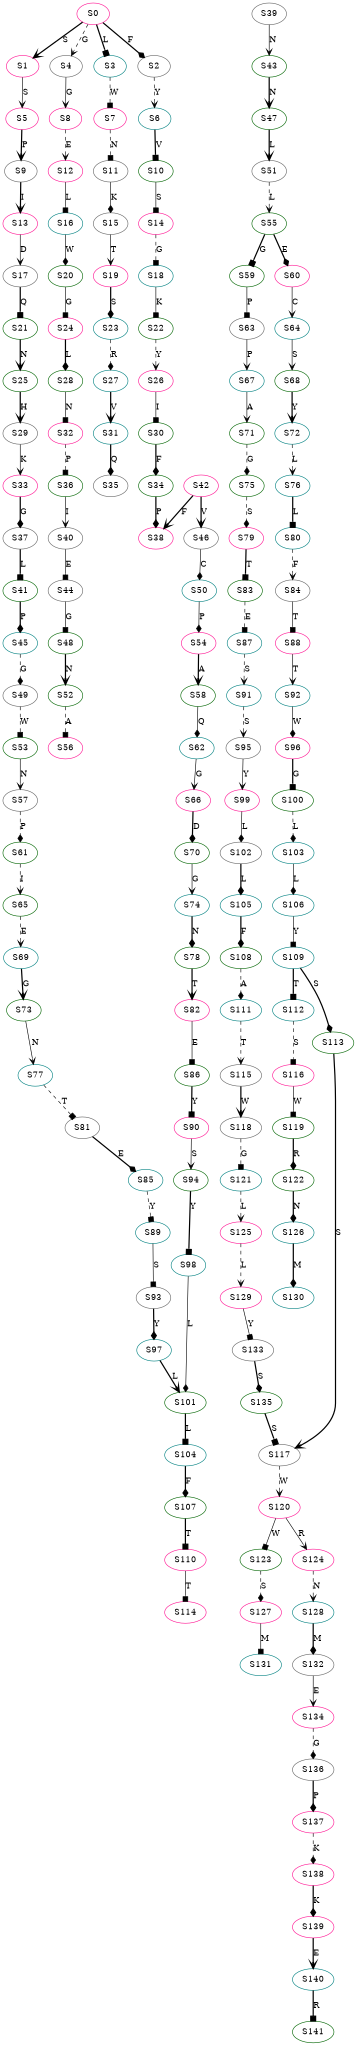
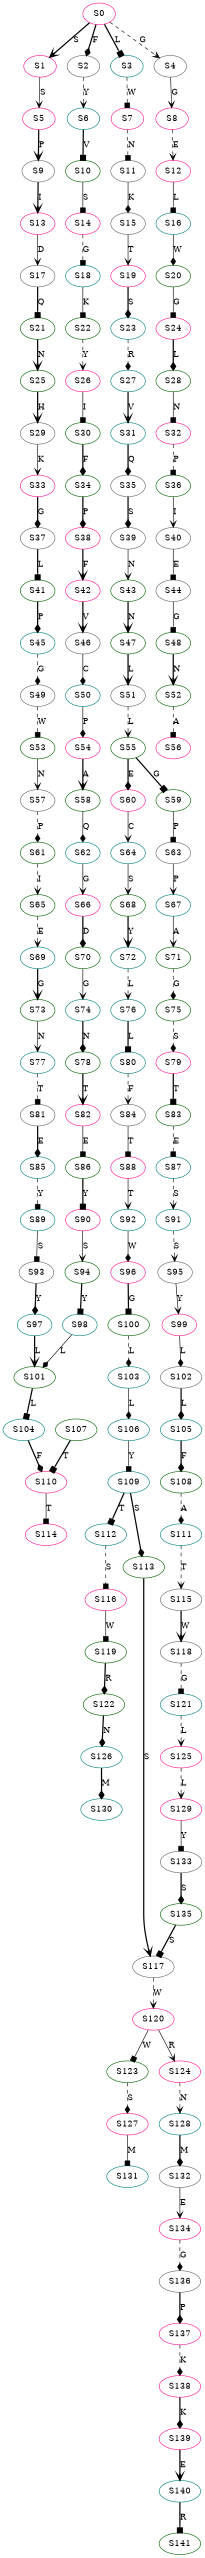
  strict digraph {
    node [color=darkgreen]
    edge [arrowhead=vee style=bold]
    S0 [color=deeppink]
    S1 [color=deeppink]
    S2 [color=gray40]
    S3 [color=teal]
    S4 [color=gray40]
    S5 [color=deeppink]
    S6 [color=teal]
    S7 [color=deeppink]
    S8 [color=deeppink]
    S9 [color=gray40]
    S10
    S11 [color=gray40]
    S12 [color=deeppink]
    S13 [color=deeppink]
    S14 [color=deeppink]
    S15 [color=gray40]
    S16 [color=teal]
    S17 [color=gray40]
    S18 [color=teal]
    S19 [color=deeppink]
    S20
    S21
    S22
    S23 [color=teal]
    S24 [color=deeppink]
    S25
    S26 [color=deeppink]
    S27 [color=teal]
    S28
    S29 [color=gray40]
    S30
    S31 [color=teal]
    S32 [color=deeppink]
    S33 [color=deeppink]
    S34
    S35 [color=gray40]
    S36
    S37 [color=gray40]
    S38 [color=deeppink]
    S39 [color=gray40]
    S40 [color=gray40]
    S41
    S42 [color=deeppink]
    S43
    S44 [color=gray40]
    S45 [color=teal]
    S46 [color=gray40]
    S47
    S48
    S49 [color=gray40]
    S50 [color=teal]
    S51 [color=gray40]
    S52
    S53
    S54 [color=deeppink]
    S55
    S56 [color=deeppink]
    S57 [color=gray40]
    S58
    S59
    S60 [color=deeppink]
    S61
    S62 [color=teal]
    S63 [color=gray40]
    S64 [color=teal]
    S65
    S66 [color=deeppink]
    S67 [color=teal]
    S68
    S69 [color=teal]
    S70
    S71
    S72 [color=teal]
    S73
    S74 [color=teal]
    S75
    S76 [color=teal]
    S77 [color=teal]
    S78
    S79 [color=deeppink]
    S80 [color=teal]
    S81 [color=gray40]
    S82 [color=deeppink]
    S83
    S84 [color=gray40]
    S85 [color=teal]
    S86
    S87 [color=teal]
    S88 [color=deeppink]
    S89 [color=teal]
    S90 [color=deeppink]
    S91 [color=teal]
    S92 [color=teal]
    S93 [color=gray40]
    S94
    S95 [color=gray40]
    S96 [color=deeppink]
    S97 [color=teal]
    S98 [color=teal]
    S99 [color=deeppink]
    S100
    S101
    S102 [color=gray40]
    S103 [color=teal]
    S104 [color=teal]
    S105 [color=teal]
    S106 [color=teal]
    S107
    S108
    S109 [color=teal]
    S110 [color=deeppink]
    S111 [color=teal]
    S112 [color=teal]
    S113
    S114 [color=deeppink]
    S115 [color=gray40]
    S116 [color=deeppink]
    S117 [color=gray40]
    S118 [color=gray40]
    S119
    S120 [color=deeppink]
    S121 [color=teal]
    S122
    S123
    S124 [color=deeppink]
    S125 [color=deeppink]
    S126 [color=teal]
    S127 [color=deeppink]
    S128 [color=teal]
    S129 [color=deeppink]
    S130 [color=teal]
    S131 [color=teal]
    S132 [color=gray40]
    S133 [color=gray40]
    S134 [color=deeppink]
    S135
    S136 [color=gray40]
    S137 [color=deeppink]
    S138 [color=deeppink]
    S139 [color=deeppink]
    S140 [color=teal]
    S141
    S0 -> S1 [label=S]
    S0 -> S2 [arrowhead=diamond label=F]
    S0 -> S3 [arrowhead=box label=L]
    S0 -> S4 [label=G style=dashed]
    S1 -> S5 [label=S style=solid]
    S2 -> S6 [label=Y style=dashed]
    S3 -> S7 [arrowhead=box label=W style=dashed]
    S4 -> S8 [label=G style=solid]
    S5 -> S9 [label=P]
    S6 -> S10 [arrowhead=box label=V]
    S7 -> S11 [arrowhead=box label=N style=dashed]
    S8 -> S12 [label=E style=dashed]
    S9 -> S13 [label=I]
    S10 -> S14 [arrowhead=box label=S style=solid]
    S11 -> S15 [arrowhead=diamond label=K style=solid]
    S12 -> S16 [arrowhead=box label=L style=solid]
    S13 -> S17 [label=D style=solid]
    S14 -> S18 [arrowhead=box label=G style=dashed]
    S15 -> S19 [label=T style=solid]
    S16 -> S20 [arrowhead=diamond label=W style=solid]
    S17 -> S21 [arrowhead=box label=Q]
    S18 -> S22 [arrowhead=box label=K style=solid]
    S19 -> S23 [arrowhead=diamond label=S]
    S20 -> S24 [arrowhead=box label=G style=solid]
    S21 -> S25 [label=N]
    S22 -> S26 [label=Y style=dashed]
    S23 -> S27 [arrowhead=diamond label=R style=dashed]
    S24 -> S28 [arrowhead=diamond label=L]
    S25 -> S29 [label=H]
    S26 -> S30 [arrowhead=box label=I style=solid]
    S27 -> S31 [label=V]
    S28 -> S32 [arrowhead=box label=N style=solid]
    S29 -> S33 [label=K style=solid]
    S30 -> S34 [arrowhead=diamond label=F]
    S31 -> S35 [arrowhead=diamond label=Q]
    S32 -> S36 [arrowhead=box label=P style=dashed]
    S33 -> S37 [arrowhead=diamond label=G]
    S34 -> S38 [arrowhead=diamond label=P]
+   S35 -> S39 [arrowhead=diamond label=S]
    S36 -> S40 [label=I style=solid]
    S37 -> S41 [arrowhead=box label=L]
-   S42 -> S38 [label=F]
+   S38 -> S42 [label=F]
    S39 -> S43 [label=N style=solid]
    S40 -> S44 [arrowhead=box label=E style=solid]
    S41 -> S45 [arrowhead=diamond label=P]
    S42 -> S46 [label=V]
    S43 -> S47 [label=N]
    S44 -> S48 [arrowhead=box label=G style=solid]
    S45 -> S49 [arrowhead=diamond label=G style=dashed]
    S46 -> S50 [arrowhead=diamond label=C style=solid]
    S47 -> S51 [label=L]
    S48 -> S52 [label=N]
    S49 -> S53 [arrowhead=box label=W style=dashed]
    S50 -> S54 [arrowhead=diamond label=P style=solid]
    S51 -> S55 [label=L style=dashed]
    S52 -> S56 [arrowhead=box label=A style=dashed]
    S53 -> S57 [label=N style=solid]
    S54 -> S58 [label=A]
    S55 -> S59 [arrowhead=box label=G]
    S55 -> S60 [arrowhead=diamond label=E]
    S57 -> S61 [arrowhead=diamond label=P style=dashed]
    S58 -> S62 [arrowhead=diamond label=Q style=solid]
    S59 -> S63 [arrowhead=box label=P style=solid]
    S60 -> S64 [label=C style=solid]
    S61 -> S65 [label=I style=dashed]
    S62 -> S66 [label=G style=solid]
    S63 -> S67 [label=P style=solid]
    S64 -> S68 [label=S style=solid]
    S65 -> S69 [label=E style=dashed]
    S66 -> S70 [arrowhead=diamond label=D]
    S67 -> S71 [label=A style=solid]
    S68 -> S72 [label=Y]
    S69 -> S73 [label=G]
    S70 -> S74 [label=G style=solid]
    S71 -> S75 [arrowhead=diamond label=G style=dashed]
    S72 -> S76 [label=L style=dashed]
    S73 -> S77 [label=N style=solid]
    S74 -> S78 [arrowhead=diamond label=N]
    S75 -> S79 [arrowhead=diamond label=S style=dashed]
    S76 -> S80 [arrowhead=box label=L]
    S77 -> S81 [arrowhead=box label=T style=dashed]
    S78 -> S82 [label=T]
    S79 -> S83 [arrowhead=box label=T]
    S80 -> S84 [label=F style=dashed]
    S81 -> S85 [arrowhead=diamond label=E]
    S82 -> S86 [arrowhead=box label=E style=solid]
    S83 -> S87 [arrowhead=box label=E style=dashed]
    S84 -> S88 [arrowhead=box label=T style=solid]
    S85 -> S89 [arrowhead=box label=Y style=dashed]
    S86 -> S90 [arrowhead=box label=Y]
    S87 -> S91 [label=S style=dashed]
    S88 -> S92 [label=T style=solid]
    S89 -> S93 [arrowhead=box label=S style=solid]
    S90 -> S94 [label=S style=solid]
    S91 -> S95 [label=S style=dashed]
    S92 -> S96 [arrowhead=diamond label=W style=solid]
    S93 -> S97 [arrowhead=diamond label=Y]
    S94 -> S98 [arrowhead=box label=Y]
    S95 -> S99 [label=Y style=solid]
    S96 -> S100 [arrowhead=box label=G]
    S97 -> S101 [label=L]
    S98 -> S101 [arrowhead=diamond label=L style=solid]
    S99 -> S102 [arrowhead=diamond label=L style=solid]
    S100 -> S103 [arrowhead=diamond label=L style=dashed]
    S101 -> S104 [arrowhead=box label=L]
    S102 -> S105 [arrowhead=diamond label=L]
    S103 -> S106 [arrowhead=diamond label=L style=solid]
-   S104 -> S107 [arrowhead=diamond label=F]
+   S104 -> S110 [arrowhead=diamond label=F]
    S105 -> S108 [arrowhead=diamond label=F]
    S106 -> S109 [arrowhead=box label=Y style=solid]
    S107 -> S110 [arrowhead=box label=T]
    S108 -> S111 [arrowhead=diamond label=A style=dashed]
    S109 -> S112 [arrowhead=box label=T]
    S109 -> S113 [arrowhead=diamond label=S]
    S110 -> S114 [arrowhead=box label=T style=solid]
    S111 -> S115 [label=T style=dashed]
    S112 -> S116 [arrowhead=box label=S style=dashed]
    S113 -> S117 [label=S]
    S115 -> S118 [label=W]
    S116 -> S119 [arrowhead=box label=W style=solid]
    S117 -> S120 [label=W style=dashed]
    S118 -> S121 [arrowhead=box label=G style=dashed]
    S119 -> S122 [arrowhead=diamond label=R]
    S120 -> S123 [arrowhead=box label=W style=solid]
    S120 -> S124 [label=R style=solid]
    S121 -> S125 [label=L style=dashed]
    S122 -> S126 [arrowhead=diamond label=N]
    S123 -> S127 [arrowhead=diamond label=S style=dashed]
    S124 -> S128 [label=N style=dashed]
    S125 -> S129 [label=L style=dashed]
    S126 -> S130 [arrowhead=diamond label=M]
    S127 -> S131 [arrowhead=box label=M style=solid]
    S128 -> S132 [arrowhead=diamond label=M]
    S129 -> S133 [arrowhead=box label=Y style=solid]
    S132 -> S134 [label=E style=solid]
    S133 -> S135 [arrowhead=diamond label=S]
    S134 -> S136 [arrowhead=diamond label=G style=dashed]
    S135 -> S117 [arrowhead=box label=S]
    S136 -> S137 [arrowhead=diamond label=P]
    S137 -> S138 [arrowhead=diamond label=K style=dashed]
    S138 -> S139 [arrowhead=diamond label=K]
    S139 -> S140 [label=E]
    S140 -> S141 [arrowhead=box label=R]
  }
